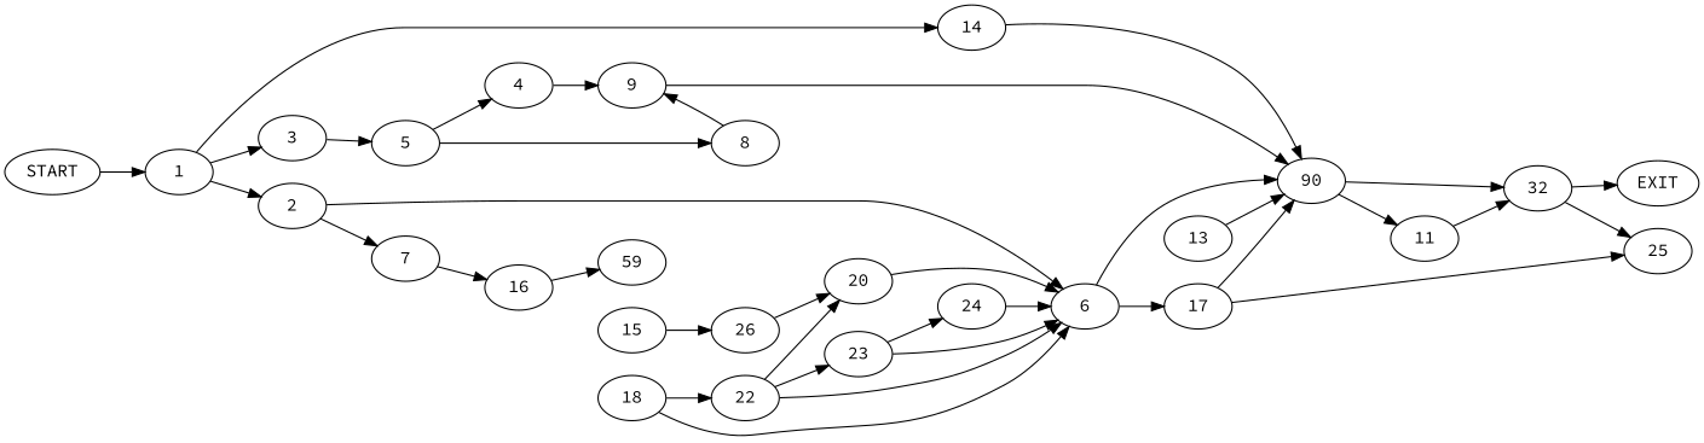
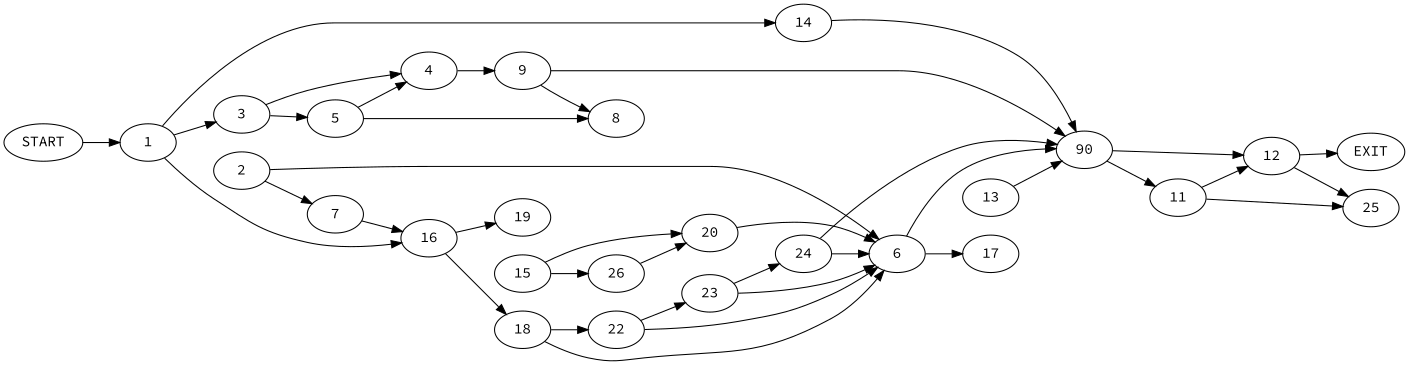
  digraph {
    fontname="Source Code Pro"
    rankdir=LR
    node [fontname="Source Code Pro"]
    edge [fontname="Source Code Pro"]
    n1 [label=START]
    1
    14
    2
    3
    n6 [label=90]
    13
    n8 [label=EXIT]
    6
    7
    4
    5
    17
    16
    9
    8
    11
-   12 [label=32]
+   12
    15
    20
    n21 [label=26]
    18
-   19 [label=59]
+   19
    25
    22
    23
    24
    n1 -> 1
    1 -> 14
-   1 -> 2
+   1 -> 16
    1 -> 3
    14 -> n6
    2 -> 6
    2 -> 7
+   3 -> 4
    3 -> 5
    n6 -> 11
    n6 -> 12
    13 -> n6
    6 -> n6
    6 -> 17
    7 -> 16
    4 -> 9
    5 -> 4
    5 -> 8
-   17 -> n6
+   24 -> n6
+   16 -> 18
    16 -> 19
    9 -> n6
-   8 -> 9
+   9 -> 8
    11 -> 12
-   17 -> 25
+   11 -> 25
    12 -> n8
    12 -> 25
-   22 -> 20
+   15 -> 20
    15 -> n21
    20 -> 6
    n21 -> 20
    18 -> 6
    18 -> 22
    22 -> 6
    22 -> 23
    23 -> 6
    23 -> 24
    24 -> 6
  }
